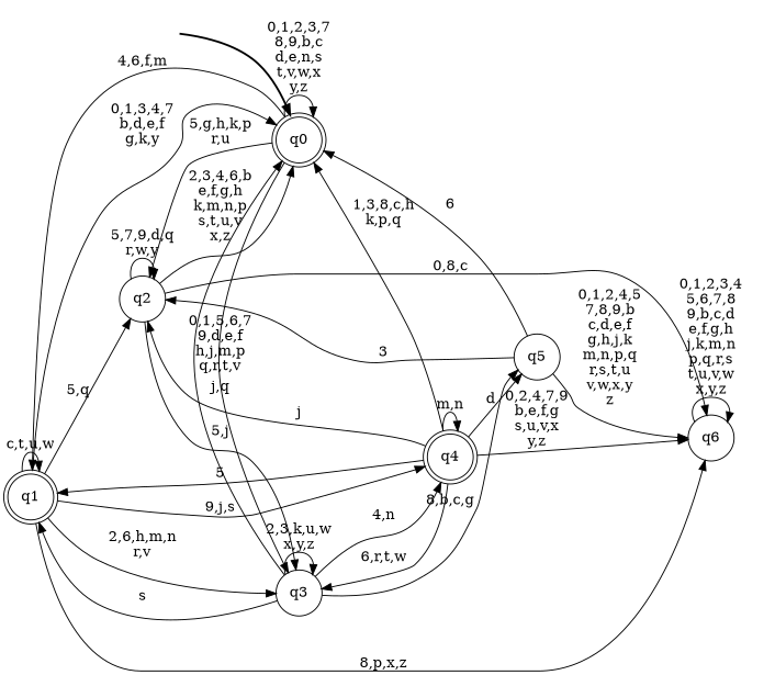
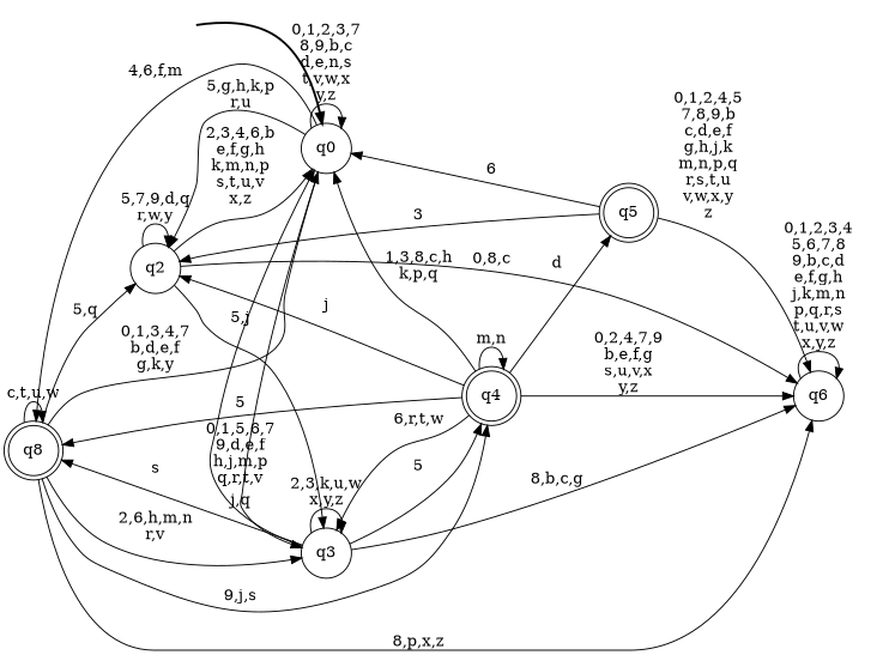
  digraph {
    rankdir=LR
    node [shape=circle style="rounded,filled" color=black fillcolor=white]
    __start0 [height=0 shape=none style=invis width=0 color="" fillcolor=""]
-   n2 [label=q0 shape=doublecircle]
-   n3 [label=q1 shape=doublecircle]
+   n2 [label=q0]
+   n3 [label=q8 shape=doublecircle]
    n4 [label=q2]
    n5 [label=q3 style=filled]
    n6 [label=q4 shape=doublecircle]
    n7 [label=q6 style=filled]
-   n8 [label=q5 style=filled]
+   n8 [label=q5 shape=doublecircle style=filled]
    subgraph cluster_1 {
      nodesep=0.15
      ranksep=0.15
      style=invis
      __start0
      n2
    }
    __start0 -> n2 [penwidth=2]
    n2 -> n2 [label="0,1,2,3,7\n8,9,b,c\nd,e,n,s\nt,v,w,x\ny,z"]
    n2 -> n3 [label="4,6,f,m"]
    n2 -> n4 [label="5,g,h,k,p\nr,u"]
    n2 -> n5 [label="j,q"]
    n3 -> n2 [label="0,1,3,4,7\nb,d,e,f\ng,k,y"]
    n3 -> n3 [label="c,t,u,w"]
    n3 -> n4 [label="5,q"]
    n3 -> n5 [label="2,6,h,m,n\nr,v"]
    n3 -> n6 [label="9,j,s"]
    n3 -> n7 [label="8,p,x,z"]
    n4 -> n2 [label="2,3,4,6,b\ne,f,g,h\nk,m,n,p\ns,t,u,v\nx,z"]
    n4 -> n4 [label="5,7,9,d,q\nr,w,y"]
    n4 -> n5 [label="5,j"]
    n4 -> n7 [label="0,8,c"]
    n5 -> n2 [label="0,1,5,6,7\n9,d,e,f\nh,j,m,p\nq,r,t,v"]
    n5 -> n3 [label=s]
    n5 -> n5 [label="2,3,k,u,w\nx,y,z"]
-   n5 -> n6 [label="4,n"]
-   n5 -> n8 [label="8,b,c,g"]
+   n5 -> n6 [label=5]
+   n5 -> n7 [label="8,b,c,g"]
    n6 -> n2 [label="1,3,8,c,h\nk,p,q"]
    n6 -> n3 [label=5]
    n6 -> n4 [label=j]
    n6 -> n5 [label="6,r,t,w"]
    n6 -> n6 [label="m,n"]
    n6 -> n7 [label="0,2,4,7,9\nb,e,f,g\ns,u,v,x\ny,z"]
    n6 -> n8 [label=d]
    n7 -> n7 [label="0,1,2,3,4\n5,6,7,8\n9,b,c,d\ne,f,g,h\nj,k,m,n\np,q,r,s\nt,u,v,w\nx,y,z"]
    n8 -> n2 [label=6]
    n8 -> n4 [label=3]
    n8 -> n7 [label="0,1,2,4,5\n7,8,9,b\nc,d,e,f\ng,h,j,k\nm,n,p,q\nr,s,t,u\nv,w,x,y\nz"]
  }
